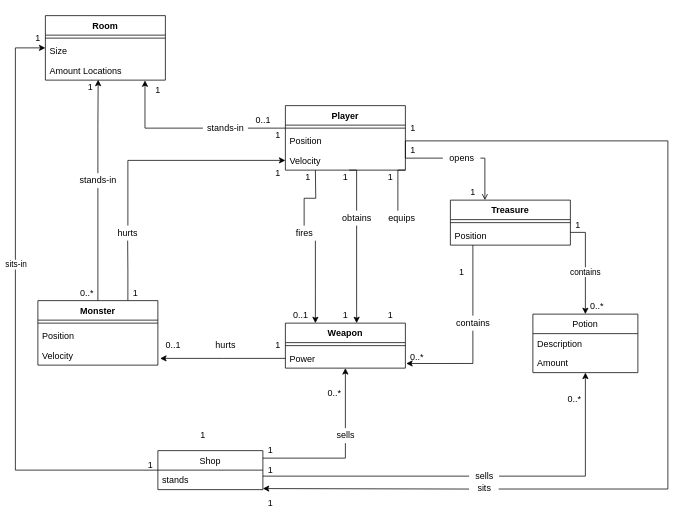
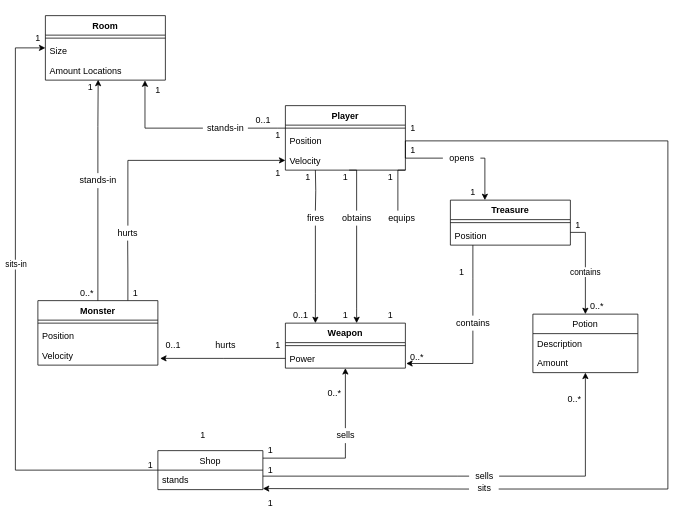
  <mxCell id="0" />
  <mxCell id="1" parent="0" />
  <mxCell id="2" style="edgeStyle=orthogonalEdgeStyle;rounded=0;orthogonalLoop=1;jettySize=auto;html=1;" parent="1" source="55" target="8" edge="1"><mxGeometry relative="1" as="geometry"><mxPoint x="420" y="226" as="sourcePoint" /><mxPoint x="419.966" y="370" as="targetPoint" /><Array as="points"><mxPoint x="420" y="390" /><mxPoint x="420" y="390" /></Array></mxGeometry></mxCell>
  <mxCell id="3" style="edgeStyle=orthogonalEdgeStyle;rounded=0;orthogonalLoop=1;jettySize=auto;html=1;exitX=0.5;exitY=1;exitDx=0;exitDy=0;" parent="1" source="57" target="8" edge="1"><mxGeometry relative="1" as="geometry"><mxPoint x="465" y="226" as="sourcePoint" /><mxPoint x="475" y="370" as="targetPoint" /><Array as="points"><mxPoint x="475" y="410" /><mxPoint x="475" y="410" /></Array></mxGeometry></mxCell>
  <mxCell id="4" value="Player" style="swimlane;fontStyle=1;align=center;verticalAlign=top;childLayout=stackLayout;horizontal=1;startSize=26;horizontalStack=0;resizeParent=1;resizeParentMax=0;resizeLast=0;collapsible=1;marginBottom=0;" parent="1" vertex="1"><mxGeometry x="380" y="140" width="160" height="86" as="geometry" /></mxCell>
  <mxCell id="5" value="" style="line;strokeWidth=1;fillColor=none;align=left;verticalAlign=middle;spacingTop=-1;spacingLeft=3;spacingRight=3;rotatable=0;labelPosition=right;points=[];portConstraint=eastwest;" parent="4" vertex="1"><mxGeometry y="26" width="160" height="8" as="geometry" /></mxCell>
  <mxCell id="6" value="Position" style="text;strokeColor=none;fillColor=none;align=left;verticalAlign=top;spacingLeft=4;spacingRight=4;overflow=hidden;rotatable=0;points=[[0,0.5],[1,0.5]];portConstraint=eastwest;" parent="4" vertex="1"><mxGeometry y="34" width="160" height="26" as="geometry" /></mxCell>
  <mxCell id="7" value="Velocity" style="text;strokeColor=none;fillColor=none;align=left;verticalAlign=top;spacingLeft=4;spacingRight=4;overflow=hidden;rotatable=0;points=[[0,0.5],[1,0.5]];portConstraint=eastwest;" parent="4" vertex="1"><mxGeometry y="60" width="160" height="26" as="geometry" /></mxCell>
  <mxCell id="8" value="Weapon" style="swimlane;fontStyle=1;align=center;verticalAlign=top;childLayout=stackLayout;horizontal=1;startSize=26;horizontalStack=0;resizeParent=1;resizeParentMax=0;resizeLast=0;collapsible=1;marginBottom=0;" parent="1" vertex="1"><mxGeometry x="380" y="430" width="160" height="60" as="geometry" /></mxCell>
  <mxCell id="9" value="" style="line;strokeWidth=1;fillColor=none;align=left;verticalAlign=middle;spacingTop=-1;spacingLeft=3;spacingRight=3;rotatable=0;labelPosition=right;points=[];portConstraint=eastwest;" parent="8" vertex="1"><mxGeometry y="26" width="160" height="8" as="geometry" /></mxCell>
  <mxCell id="10" value="Power" style="text;strokeColor=none;fillColor=none;align=left;verticalAlign=top;spacingLeft=4;spacingRight=4;overflow=hidden;rotatable=0;points=[[0,0.5],[1,0.5]];portConstraint=eastwest;" parent="8" vertex="1"><mxGeometry y="34" width="160" height="26" as="geometry" /></mxCell>
  <mxCell id="11" value="1" style="text;html=1;align=center;verticalAlign=middle;resizable=0;points=[];autosize=1;" parent="1" vertex="1"><mxGeometry x="510" y="226" width="20" height="20" as="geometry" /></mxCell>
  <mxCell id="12" value="1" style="text;html=1;align=center;verticalAlign=middle;resizable=0;points=[];autosize=1;" parent="1" vertex="1"><mxGeometry x="510" y="410" width="20" height="20" as="geometry" /></mxCell>
  <mxCell id="13" value="1" style="text;html=1;align=center;verticalAlign=middle;resizable=0;points=[];autosize=1;" parent="1" vertex="1"><mxGeometry x="450" y="226" width="20" height="20" as="geometry" /></mxCell>
  <mxCell id="14" value="1" style="text;html=1;align=center;verticalAlign=middle;resizable=0;points=[];autosize=1;" parent="1" vertex="1"><mxGeometry x="450" y="410" width="20" height="20" as="geometry" /></mxCell>
  <mxCell id="15" value="1" style="text;html=1;align=center;verticalAlign=middle;resizable=0;points=[];autosize=1;" parent="1" vertex="1"><mxGeometry x="400" y="226" width="20" height="20" as="geometry" /></mxCell>
  <mxCell id="16" value="0..1" style="text;html=1;align=center;verticalAlign=middle;resizable=0;points=[];autosize=1;" parent="1" vertex="1"><mxGeometry x="380" y="410" width="40" height="20" as="geometry" /></mxCell>
  <mxCell id="17" style="edgeStyle=orthogonalEdgeStyle;rounded=0;orthogonalLoop=1;jettySize=auto;html=1;entryX=1.007;entryY=0.763;entryDx=0;entryDy=0;entryPerimeter=0;" parent="1" source="65" target="10" edge="1"><mxGeometry relative="1" as="geometry"><mxPoint x="600" y="490" as="sourcePoint" /></mxGeometry></mxCell>
  <mxCell id="18" style="edgeStyle=orthogonalEdgeStyle;rounded=0;orthogonalLoop=1;jettySize=auto;html=1;startArrow=none;startFill=0;endArrow=classic;endFill=1;" parent="1" source="20" target="70" edge="1"><mxGeometry relative="1" as="geometry"><Array as="points"><mxPoint x="780" y="309" /></Array></mxGeometry></mxCell>
  <mxCell id="19" value="contains" style="edgeLabel;html=1;align=center;verticalAlign=middle;resizable=0;points=[];" parent="18" vertex="1" connectable="0"><mxGeometry x="-0.163" y="3" relative="1" as="geometry"><mxPoint x="-3.03" y="18.74" as="offset" /></mxGeometry></mxCell>
  <mxCell id="20" value="Treasure" style="swimlane;fontStyle=1;align=center;verticalAlign=top;childLayout=stackLayout;horizontal=1;startSize=26;horizontalStack=0;resizeParent=1;resizeParentMax=0;resizeLast=0;collapsible=1;marginBottom=0;" parent="1" vertex="1"><mxGeometry x="600" y="266" width="160" height="60" as="geometry" /></mxCell>
  <mxCell id="21" value="" style="line;strokeWidth=1;fillColor=none;align=left;verticalAlign=middle;spacingTop=-1;spacingLeft=3;spacingRight=3;rotatable=0;labelPosition=right;points=[];portConstraint=eastwest;" parent="20" vertex="1"><mxGeometry y="26" width="160" height="8" as="geometry" /></mxCell>
  <mxCell id="22" value="Position" style="text;strokeColor=none;fillColor=none;align=left;verticalAlign=top;spacingLeft=4;spacingRight=4;overflow=hidden;rotatable=0;points=[[0,0.5],[1,0.5]];portConstraint=eastwest;" parent="20" vertex="1"><mxGeometry y="34" width="160" height="26" as="geometry" /></mxCell>
  <mxCell id="23" value="1" style="text;html=1;align=center;verticalAlign=middle;resizable=0;points=[];autosize=1;" parent="1" vertex="1"><mxGeometry x="540" y="190" width="20" height="20" as="geometry" /></mxCell>
  <mxCell id="24" value="1" style="text;html=1;align=center;verticalAlign=middle;resizable=0;points=[];autosize=1;" parent="1" vertex="1"><mxGeometry x="620" y="246" width="20" height="20" as="geometry" /></mxCell>
- <mxCell id="25" style="edgeStyle=orthogonalEdgeStyle;rounded=0;orthogonalLoop=1;jettySize=auto;html=1;endArrow=open;" parent="1" source="68" target="20" edge="1"><mxGeometry relative="1" as="geometry"><mxPoint x="910" y="520" as="targetPoint" /><Array as="points"><mxPoint x="646" y="210" /></Array></mxGeometry></mxCell>
+ <mxCell id="25" style="edgeStyle=orthogonalEdgeStyle;rounded=0;orthogonalLoop=1;jettySize=auto;html=1;" parent="1" source="68" target="20" edge="1"><mxGeometry relative="1" as="geometry"><mxPoint x="910" y="520" as="targetPoint" /><Array as="points"><mxPoint x="646" y="210" /></Array></mxGeometry></mxCell>
  <mxCell id="26" style="edgeStyle=orthogonalEdgeStyle;rounded=0;orthogonalLoop=1;jettySize=auto;html=1;startArrow=classic;startFill=1;endArrow=none;endFill=0;" parent="1" source="28" target="49" edge="1"><mxGeometry relative="1" as="geometry"><mxPoint x="20" y="550" as="targetPoint" /><Array as="points"><mxPoint x="20" y="63" /><mxPoint x="20" y="626" /></Array></mxGeometry></mxCell>
  <mxCell id="27" value="&lt;div&gt;sits-in&lt;/div&gt;" style="edgeLabel;html=1;align=center;verticalAlign=middle;resizable=0;points=[];" parent="26" vertex="1" connectable="0"><mxGeometry x="-0.021" y="-1" relative="1" as="geometry"><mxPoint x="1" y="-59.57" as="offset" /></mxGeometry></mxCell>
  <mxCell id="28" value="Room" style="swimlane;fontStyle=1;align=center;verticalAlign=top;childLayout=stackLayout;horizontal=1;startSize=26;horizontalStack=0;resizeParent=1;resizeParentMax=0;resizeLast=0;collapsible=1;marginBottom=0;" parent="1" vertex="1"><mxGeometry x="60" y="20" width="160" height="86" as="geometry" /></mxCell>
  <mxCell id="29" value="" style="line;strokeWidth=1;fillColor=none;align=left;verticalAlign=middle;spacingTop=-1;spacingLeft=3;spacingRight=3;rotatable=0;labelPosition=right;points=[];portConstraint=eastwest;" parent="28" vertex="1"><mxGeometry y="26" width="160" height="8" as="geometry" /></mxCell>
  <mxCell id="30" value="Size" style="text;strokeColor=none;fillColor=none;align=left;verticalAlign=top;spacingLeft=4;spacingRight=4;overflow=hidden;rotatable=0;points=[[0,0.5],[1,0.5]];portConstraint=eastwest;" parent="28" vertex="1"><mxGeometry y="34" width="160" height="26" as="geometry" /></mxCell>
  <mxCell id="31" value="Amount Locations" style="text;strokeColor=none;fillColor=none;align=left;verticalAlign=top;spacingLeft=4;spacingRight=4;overflow=hidden;rotatable=0;points=[[0,0.5],[1,0.5]];portConstraint=eastwest;" parent="28" vertex="1"><mxGeometry y="60" width="160" height="26" as="geometry" /></mxCell>
  <mxCell id="32" value="0..1" style="text;html=1;align=center;verticalAlign=middle;resizable=0;points=[];autosize=1;" parent="1" vertex="1"><mxGeometry x="330" y="150" width="40" height="20" as="geometry" /></mxCell>
  <mxCell id="33" value="1" style="text;html=1;align=center;verticalAlign=middle;resizable=0;points=[];autosize=1;" parent="1" vertex="1"><mxGeometry x="200" y="110" width="20" height="20" as="geometry" /></mxCell>
  <mxCell id="34" style="edgeStyle=orthogonalEdgeStyle;rounded=0;orthogonalLoop=1;jettySize=auto;html=1;entryX=0.44;entryY=0.981;entryDx=0;entryDy=0;entryPerimeter=0;" parent="1" source="63" target="31" edge="1"><mxGeometry relative="1" as="geometry" /></mxCell>
  <mxCell id="35" style="edgeStyle=orthogonalEdgeStyle;rounded=0;orthogonalLoop=1;jettySize=auto;html=1;exitX=0.75;exitY=0;exitDx=0;exitDy=0;endArrow=none;endFill=0;" edge="1" parent="1" source="36"><mxGeometry relative="1" as="geometry"><mxPoint x="169.724" y="320" as="targetPoint" /></mxGeometry></mxCell>
  <mxCell id="36" value="Monster" style="swimlane;fontStyle=1;align=center;verticalAlign=top;childLayout=stackLayout;horizontal=1;startSize=26;horizontalStack=0;resizeParent=1;resizeParentMax=0;resizeLast=0;collapsible=1;marginBottom=0;" parent="1" vertex="1"><mxGeometry x="50" y="400" width="160" height="86" as="geometry" /></mxCell>
  <mxCell id="37" value="" style="line;strokeWidth=1;fillColor=none;align=left;verticalAlign=middle;spacingTop=-1;spacingLeft=3;spacingRight=3;rotatable=0;labelPosition=right;points=[];portConstraint=eastwest;" parent="36" vertex="1"><mxGeometry y="26" width="160" height="8" as="geometry" /></mxCell>
  <mxCell id="38" value="Position" style="text;strokeColor=none;fillColor=none;align=left;verticalAlign=top;spacingLeft=4;spacingRight=4;overflow=hidden;rotatable=0;points=[[0,0.5],[1,0.5]];portConstraint=eastwest;" parent="36" vertex="1"><mxGeometry y="34" width="160" height="26" as="geometry" /></mxCell>
  <mxCell id="39" value="Velocity" style="text;strokeColor=none;fillColor=none;align=left;verticalAlign=top;spacingLeft=4;spacingRight=4;overflow=hidden;rotatable=0;points=[[0,0.5],[1,0.5]];portConstraint=eastwest;" parent="36" vertex="1"><mxGeometry y="60" width="160" height="26" as="geometry" /></mxCell>
  <mxCell id="40" value="1" style="text;html=1;align=center;verticalAlign=middle;resizable=0;points=[];autosize=1;" parent="1" vertex="1"><mxGeometry x="110" y="106" width="20" height="20" as="geometry" /></mxCell>
  <mxCell id="41" value="0..*" style="text;html=1;align=center;verticalAlign=middle;resizable=0;points=[];autosize=1;" parent="1" vertex="1"><mxGeometry x="100" y="380" width="30" height="20" as="geometry" /></mxCell>
  <mxCell id="42" value="0..1" style="text;html=1;align=center;verticalAlign=middle;resizable=0;points=[];autosize=1;" parent="1" vertex="1"><mxGeometry x="210" y="450" width="40" height="20" as="geometry" /></mxCell>
  <mxCell id="43" style="edgeStyle=orthogonalEdgeStyle;rounded=0;orthogonalLoop=1;jettySize=auto;html=1;exitX=0;exitY=0.5;exitDx=0;exitDy=0;entryX=0.83;entryY=1.013;entryDx=0;entryDy=0;entryPerimeter=0;" parent="1" source="53" target="31" edge="1"><mxGeometry relative="1" as="geometry"><Array as="points" /></mxGeometry></mxCell>
  <mxCell id="44" value="1" style="text;html=1;align=center;verticalAlign=middle;resizable=0;points=[];autosize=1;" parent="1" vertex="1"><mxGeometry x="170" y="380" width="20" height="20" as="geometry" /></mxCell>
  <mxCell id="45" value="1" style="text;html=1;align=center;verticalAlign=middle;resizable=0;points=[];autosize=1;" parent="1" vertex="1"><mxGeometry x="360" y="220" width="20" height="20" as="geometry" /></mxCell>
  <mxCell id="46" value="0..*" style="text;html=1;align=center;verticalAlign=middle;resizable=0;points=[];autosize=1;" parent="1" vertex="1"><mxGeometry x="540" y="466" width="30" height="20" as="geometry" /></mxCell>
  <mxCell id="47" style="edgeStyle=orthogonalEdgeStyle;rounded=0;orthogonalLoop=1;jettySize=auto;html=1;startArrow=none;startFill=0;endArrow=classic;endFill=1;" parent="1" source="76" target="8" edge="1"><mxGeometry relative="1" as="geometry" /></mxCell>
  <mxCell id="48" style="edgeStyle=orthogonalEdgeStyle;rounded=0;orthogonalLoop=1;jettySize=auto;html=1;startArrow=none;startFill=0;endArrow=classic;endFill=1;" parent="1" source="80" target="70" edge="1"><mxGeometry relative="1" as="geometry"><Array as="points"><mxPoint x="780" y="634" /></Array></mxGeometry></mxCell>
  <mxCell id="49" value="Shop" style="swimlane;fontStyle=0;childLayout=stackLayout;horizontal=1;startSize=26;fillColor=none;horizontalStack=0;resizeParent=1;resizeParentMax=0;resizeLast=0;collapsible=1;marginBottom=0;" parent="1" vertex="1"><mxGeometry x="210" y="600" width="140" height="52" as="geometry" /></mxCell>
  <mxCell id="50" value="stands" style="text;strokeColor=none;fillColor=none;align=left;verticalAlign=top;spacingLeft=4;spacingRight=4;overflow=hidden;rotatable=0;points=[[0,0.5],[1,0.5]];portConstraint=eastwest;" parent="49" vertex="1"><mxGeometry y="26" width="140" height="26" as="geometry" /></mxCell>
  <mxCell id="51" value="1" style="text;html=1;align=center;verticalAlign=middle;resizable=0;points=[];autosize=1;" parent="1" vertex="1"><mxGeometry x="40" y="40" width="20" height="20" as="geometry" /></mxCell>
  <mxCell id="52" value="hurts" style="text;html=1;align=center;verticalAlign=middle;resizable=0;points=[];autosize=1;" parent="1" vertex="1"><mxGeometry x="280" y="450" width="40" height="20" as="geometry" /></mxCell>
  <mxCell id="53" value="stands-in" style="text;html=1;align=center;verticalAlign=middle;resizable=0;points=[];autosize=1;" parent="1" vertex="1"><mxGeometry x="270" y="160" width="60" height="20" as="geometry" /></mxCell>
  <mxCell id="54" style="edgeStyle=orthogonalEdgeStyle;rounded=0;orthogonalLoop=1;jettySize=auto;html=1;endArrow=none;endFill=0;" parent="1" source="4" target="53" edge="1"><mxGeometry relative="1" as="geometry"><Array as="points"><mxPoint x="370" y="170" /><mxPoint x="370" y="170" /></Array><mxPoint x="520" y="197" as="sourcePoint" /><mxPoint x="380" y="140" as="targetPoint" /></mxGeometry></mxCell>
- <mxCell id="55" value="fires" style="text;html=1;align=center;verticalAlign=middle;resizable=0;points=[];autosize=1;" parent="1" vertex="1"><mxGeometry x="385" y="300" width="40" height="20" as="geometry" /></mxCell>
+ <mxCell id="55" value="fires" style="text;html=1;align=center;verticalAlign=middle;resizable=0;points=[];autosize=1;" parent="1" vertex="1"><mxGeometry x="400" y="280" width="40" height="20" as="geometry" /></mxCell>
  <mxCell id="56" style="edgeStyle=orthogonalEdgeStyle;rounded=0;orthogonalLoop=1;jettySize=auto;html=1;exitX=0.25;exitY=1;exitDx=0;exitDy=0;endArrow=none;endFill=0;" parent="1" target="55" edge="1"><mxGeometry relative="1" as="geometry"><mxPoint x="420" y="226" as="sourcePoint" /><mxPoint x="420" y="330" as="targetPoint" /></mxGeometry></mxCell>
  <mxCell id="57" value="obtains" style="text;html=1;align=center;verticalAlign=middle;resizable=0;points=[];autosize=1;" parent="1" vertex="1"><mxGeometry x="450" y="280" width="50" height="20" as="geometry" /></mxCell>
  <mxCell id="58" style="edgeStyle=orthogonalEdgeStyle;rounded=0;orthogonalLoop=1;jettySize=auto;html=1;exitX=0.5;exitY=1;exitDx=0;exitDy=0;endArrow=none;endFill=0;" parent="1" target="57" edge="1"><mxGeometry relative="1" as="geometry"><mxPoint x="465" y="226" as="sourcePoint" /><mxPoint x="465" y="330" as="targetPoint" /><Array as="points"><mxPoint x="475" y="226" /></Array></mxGeometry></mxCell>
  <mxCell id="59" value="equips" style="text;html=1;align=center;verticalAlign=middle;resizable=0;points=[];autosize=1;" parent="1" vertex="1"><mxGeometry x="510" y="280" width="50" height="20" as="geometry" /></mxCell>
  <mxCell id="60" style="edgeStyle=orthogonalEdgeStyle;rounded=0;orthogonalLoop=1;jettySize=auto;html=1;endArrow=none;endFill=0;" parent="1" target="59" edge="1"><mxGeometry relative="1" as="geometry"><mxPoint x="540" y="226" as="sourcePoint" /><mxPoint x="550" y="330" as="targetPoint" /><Array as="points"><mxPoint x="530" y="226" /><mxPoint x="530" y="280" /></Array></mxGeometry></mxCell>
  <mxCell id="61" value="1" style="text;html=1;align=center;verticalAlign=middle;resizable=0;points=[];autosize=1;" parent="1" vertex="1"><mxGeometry x="360" y="450" width="20" height="20" as="geometry" /></mxCell>
  <mxCell id="62" style="edgeStyle=orthogonalEdgeStyle;rounded=0;orthogonalLoop=1;jettySize=auto;html=1;" parent="1" source="8" target="61" edge="1"><mxGeometry relative="1" as="geometry"><mxPoint x="380.029" y="470.028" as="sourcePoint" /><mxPoint x="310" y="470.029" as="targetPoint" /><Array as="points"><mxPoint x="380" y="470" /></Array></mxGeometry></mxCell>
  <mxCell id="63" value="stands-in" style="text;html=1;align=center;verticalAlign=middle;resizable=0;points=[];autosize=1;" parent="1" vertex="1"><mxGeometry x="100" y="230" width="60" height="20" as="geometry" /></mxCell>
  <mxCell id="64" style="edgeStyle=orthogonalEdgeStyle;rounded=0;orthogonalLoop=1;jettySize=auto;html=1;endArrow=none;endFill=0;" parent="1" source="36" target="63" edge="1"><mxGeometry relative="1" as="geometry"><mxPoint x="130.029" y="400" as="sourcePoint" /><mxPoint x="130.4" y="105.506" as="targetPoint" /><Array as="points" /></mxGeometry></mxCell>
  <mxCell id="65" value="contains" style="text;html=1;align=center;verticalAlign=middle;resizable=0;points=[];autosize=1;" parent="1" vertex="1"><mxGeometry x="600" y="420" width="60" height="20" as="geometry" /></mxCell>
  <mxCell id="66" style="edgeStyle=orthogonalEdgeStyle;rounded=0;orthogonalLoop=1;jettySize=auto;html=1;endArrow=none;endFill=0;" parent="1" source="20" target="65" edge="1"><mxGeometry relative="1" as="geometry"><mxPoint x="780" y="449" as="sourcePoint" /><mxPoint x="591.12" y="646.838" as="targetPoint" /><Array as="points"><mxPoint x="630" y="370" /><mxPoint x="630" y="370" /></Array></mxGeometry></mxCell>
  <mxCell id="67" value="1" style="text;html=1;align=center;verticalAlign=middle;resizable=0;points=[];autosize=1;" parent="1" vertex="1"><mxGeometry x="130" y="610" width="140" height="20" as="geometry" /></mxCell>
  <mxCell id="68" value="opens" style="text;html=1;align=center;verticalAlign=middle;resizable=0;points=[];autosize=1;" parent="1" vertex="1"><mxGeometry x="590" y="200" width="50" height="20" as="geometry" /></mxCell>
  <mxCell id="69" style="edgeStyle=orthogonalEdgeStyle;rounded=0;orthogonalLoop=1;jettySize=auto;html=1;exitX=1;exitY=0.5;exitDx=0;exitDy=0;endArrow=none;endFill=0;" parent="1" source="6" target="68" edge="1"><mxGeometry relative="1" as="geometry"><mxPoint x="540" y="187" as="sourcePoint" /><mxPoint x="600" y="273" as="targetPoint" /><Array as="points"><mxPoint x="540" y="210" /></Array></mxGeometry></mxCell>
  <mxCell id="70" value="Potion" style="swimlane;fontStyle=0;childLayout=stackLayout;horizontal=1;startSize=26;fillColor=none;horizontalStack=0;resizeParent=1;resizeParentMax=0;resizeLast=0;collapsible=1;marginBottom=0;" parent="1" vertex="1"><mxGeometry x="710" y="418" width="140" height="78" as="geometry" /></mxCell>
  <mxCell id="71" value="Description" style="text;strokeColor=none;fillColor=none;align=left;verticalAlign=top;spacingLeft=4;spacingRight=4;overflow=hidden;rotatable=0;points=[[0,0.5],[1,0.5]];portConstraint=eastwest;" parent="70" vertex="1"><mxGeometry y="26" width="140" height="26" as="geometry" /></mxCell>
  <mxCell id="72" value="Amount" style="text;strokeColor=none;fillColor=none;align=left;verticalAlign=top;spacingLeft=4;spacingRight=4;overflow=hidden;rotatable=0;points=[[0,0.5],[1,0.5]];portConstraint=eastwest;" parent="70" vertex="1"><mxGeometry y="52" width="140" height="26" as="geometry" /></mxCell>
  <mxCell id="73" value="1" style="text;html=1;align=center;verticalAlign=middle;resizable=0;points=[];autosize=1;" parent="1" vertex="1"><mxGeometry x="605" y="352" width="20" height="20" as="geometry" /></mxCell>
  <mxCell id="74" value="1" style="text;html=1;align=center;verticalAlign=middle;resizable=0;points=[];autosize=1;" parent="1" vertex="1"><mxGeometry x="760" y="290" width="20" height="20" as="geometry" /></mxCell>
  <mxCell id="75" value="0..*" style="text;html=1;align=center;verticalAlign=middle;resizable=0;points=[];autosize=1;" parent="1" vertex="1"><mxGeometry x="780" y="398" width="30" height="20" as="geometry" /></mxCell>
  <mxCell id="76" value="sells" style="text;html=1;align=center;verticalAlign=middle;resizable=0;points=[];autosize=1;" parent="1" vertex="1"><mxGeometry x="440" y="570" width="40" height="20" as="geometry" /></mxCell>
  <mxCell id="77" style="edgeStyle=orthogonalEdgeStyle;rounded=0;orthogonalLoop=1;jettySize=auto;html=1;startArrow=none;startFill=0;endArrow=none;endFill=0;" parent="1" source="49" target="76" edge="1"><mxGeometry relative="1" as="geometry"><mxPoint x="350" y="626" as="sourcePoint" /><mxPoint x="459.966" y="516" as="targetPoint" /><Array as="points"><mxPoint x="460" y="610" /></Array></mxGeometry></mxCell>
  <mxCell id="78" value="1" style="text;html=1;align=center;verticalAlign=middle;resizable=0;points=[];autosize=1;" parent="1" vertex="1"><mxGeometry x="350" y="590" width="20" height="20" as="geometry" /></mxCell>
  <mxCell id="79" value="&lt;div&gt;0..*&lt;/div&gt;&lt;div&gt;&lt;br&gt;&lt;/div&gt;" style="text;html=1;align=center;verticalAlign=middle;resizable=0;points=[];autosize=1;" parent="1" vertex="1"><mxGeometry x="430" y="516" width="30" height="30" as="geometry" /></mxCell>
  <mxCell id="80" value="sells" style="text;html=1;align=center;verticalAlign=middle;resizable=0;points=[];autosize=1;" parent="1" vertex="1"><mxGeometry x="625" y="624" width="40" height="20" as="geometry" /></mxCell>
  <mxCell id="81" style="edgeStyle=orthogonalEdgeStyle;rounded=0;orthogonalLoop=1;jettySize=auto;html=1;startArrow=none;startFill=0;endArrow=none;endFill=0;" parent="1" source="49" target="80" edge="1"><mxGeometry relative="1" as="geometry"><mxPoint x="350" y="640" as="sourcePoint" /><mxPoint x="779.966" y="522" as="targetPoint" /><Array as="points"><mxPoint x="610" y="634" /><mxPoint x="610" y="634" /></Array></mxGeometry></mxCell>
  <mxCell id="82" value="1" style="text;html=1;align=center;verticalAlign=middle;resizable=0;points=[];autosize=1;" parent="1" vertex="1"><mxGeometry x="350" y="616" width="20" height="20" as="geometry" /></mxCell>
  <mxCell id="83" value="0..*" style="text;html=1;align=center;verticalAlign=middle;resizable=0;points=[];autosize=1;" parent="1" vertex="1"><mxGeometry x="750" y="522" width="30" height="20" as="geometry" /></mxCell>
  <mxCell id="84" style="edgeStyle=orthogonalEdgeStyle;rounded=0;orthogonalLoop=1;jettySize=auto;html=1;exitX=0;exitY=0.5;exitDx=0;exitDy=0;" parent="1" source="10" edge="1"><mxGeometry relative="1" as="geometry"><mxPoint x="373" y="477" as="sourcePoint" /><mxPoint x="213" y="477" as="targetPoint" /></mxGeometry></mxCell>
  <mxCell id="85" value="1" style="text;html=1;align=center;verticalAlign=middle;resizable=0;points=[];autosize=1;" parent="1" vertex="1"><mxGeometry x="260" y="570" width="20" height="20" as="geometry" /></mxCell>
  <mxCell id="86" value="1" style="text;html=1;align=center;verticalAlign=middle;resizable=0;points=[];autosize=1;" parent="1" vertex="1"><mxGeometry x="360" y="170" width="20" height="20" as="geometry" /></mxCell>
  <mxCell id="87" style="edgeStyle=orthogonalEdgeStyle;rounded=0;orthogonalLoop=1;jettySize=auto;html=1;entryX=0;entryY=0.5;entryDx=0;entryDy=0;endArrow=classic;endFill=1;" edge="1" parent="1" source="88" target="7"><mxGeometry relative="1" as="geometry" /></mxCell>
  <mxCell id="88" value="hurts" style="text;html=1;strokeColor=none;fillColor=none;align=center;verticalAlign=middle;whiteSpace=wrap;rounded=0;" parent="1" vertex="1"><mxGeometry x="150" y="300" width="40" height="20" as="geometry" /></mxCell>
  <mxCell id="89" style="edgeStyle=orthogonalEdgeStyle;orthogonalLoop=1;jettySize=auto;html=1;rounded=0;endArrow=none;endFill=0;entryX=0.985;entryY=0.56;entryDx=0;entryDy=0;entryPerimeter=0;" edge="1" parent="1" source="6" target="90"><mxGeometry relative="1" as="geometry"><mxPoint x="670" y="660" as="targetPoint" /><Array as="points"><mxPoint x="890" y="187" /><mxPoint x="890" y="651" /></Array></mxGeometry></mxCell>
  <mxCell id="90" value="sits" style="text;html=1;align=center;verticalAlign=middle;resizable=0;points=[];autosize=1;" vertex="1" parent="1"><mxGeometry x="625" y="640" width="40" height="20" as="geometry" /></mxCell>
  <mxCell id="91" value="" style="endArrow=classic;html=1;exitX=-0.003;exitY=0.562;exitDx=0;exitDy=0;exitPerimeter=0;" edge="1" parent="1" source="90"><mxGeometry width="50" height="50" relative="1" as="geometry"><mxPoint x="620" y="651" as="sourcePoint" /><mxPoint x="350" y="650.6" as="targetPoint" /></mxGeometry></mxCell>
  <mxCell id="92" value="1" style="text;html=1;align=center;verticalAlign=middle;resizable=0;points=[];autosize=1;" vertex="1" parent="1"><mxGeometry x="350" y="660" width="20" height="20" as="geometry" /></mxCell>
  <mxCell id="93" value="1" style="text;html=1;align=center;verticalAlign=middle;resizable=0;points=[];autosize=1;" vertex="1" parent="1"><mxGeometry x="540" y="160" width="20" height="20" as="geometry" /></mxCell>
